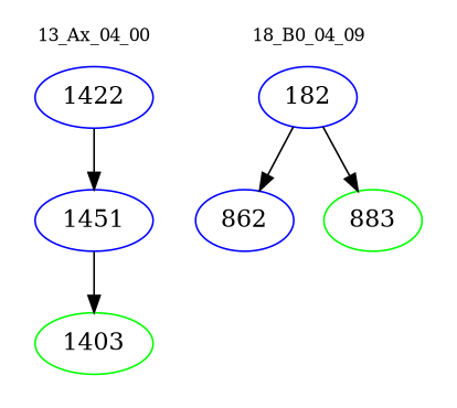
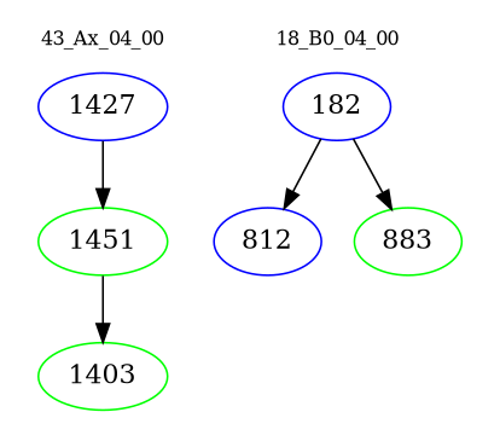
  digraph {
    node [color=blue]
    edge [color=black]
-   n1 [label=1422]
+   n1 [label=1427]
    n2 [color=green label=1403]
-   n3 [label=1451]
+   n3 [color=green label=1451]
    n4 [label=182]
-   n5 [label=862]
+   n5 [label=812]
    n6 [color=green label=883]
    subgraph cluster_1 {
      color=white
      fontsize=10
-     label="13_Ax_04_00"
+     label="43_Ax_04_00"
      n1
      n2
      n3
    }
    subgraph cluster_2 {
      color=white
      fontsize=10
-     label="18_B0_04_09"
+     label="18_B0_04_00"
      n4
      n5
      n6
    }
    n1 -> n3
    n3 -> n2
    n4 -> n5
    n4 -> n6
  }
